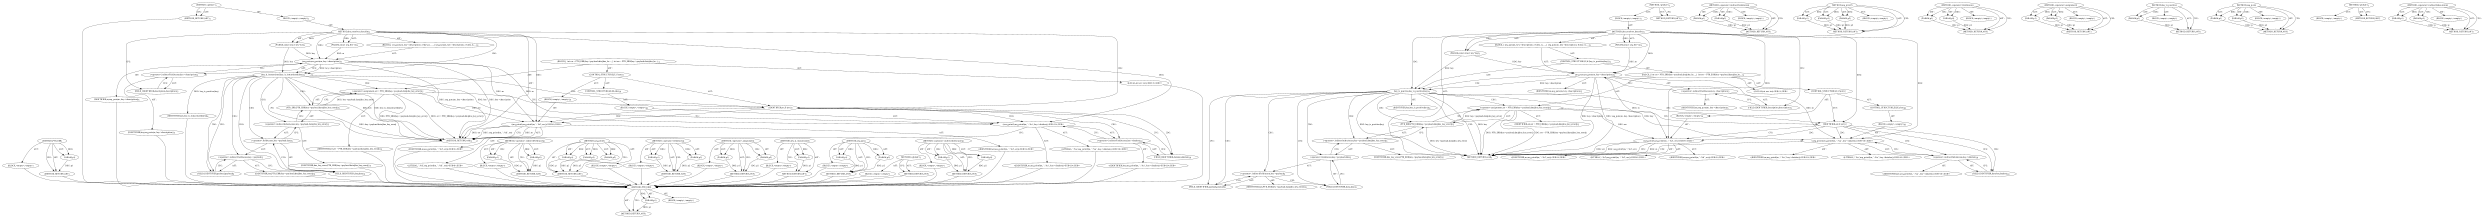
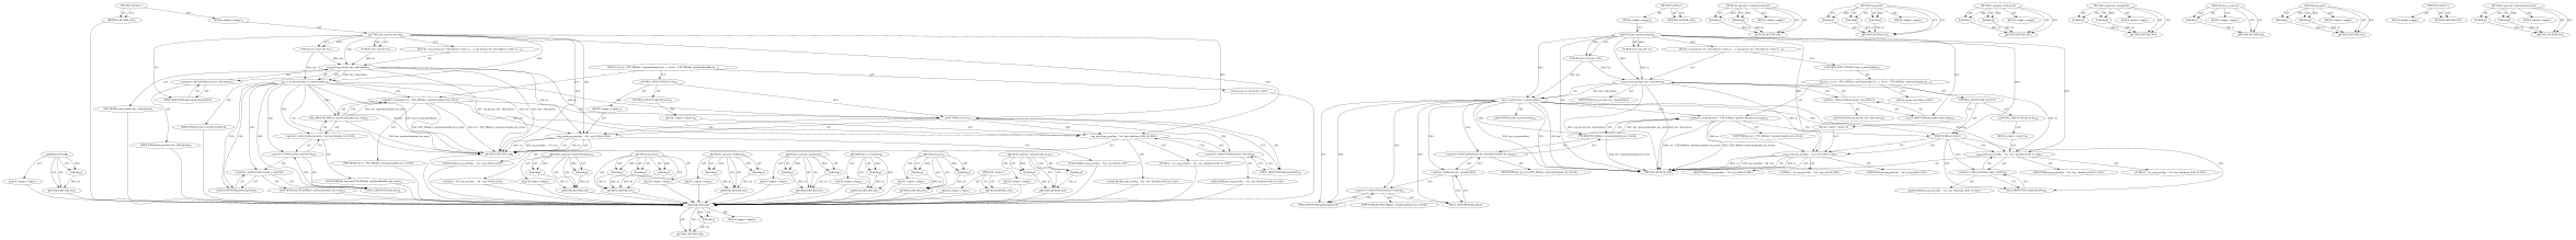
  digraph {
    fontname="PT Serif"
    node [fontname="PT Serif"]
    edge [fontname="PT Serif"]
    n1 [label=<(METHOD,PTR_ERR)>]
    n2 [label=<(PARAM,p1)>]
    n3 [label=<(BLOCK,&lt;empty&gt;,&lt;empty&gt;)>]
    n4 [label=<(METHOD_RETURN,ANY)>]
    n5 [label=<(METHOD,PTR_ERR)>]
    n6 [label=<(PARAM,p1)>]
    n7 [label=<(BLOCK,&lt;empty&gt;,&lt;empty&gt;)>]
    n8 [label=<(METHOD_RETURN,ANY)>]
    n9 [label=<(METHOD,&lt;global&gt;)<SUB>1</SUB>>]
    n10 [label=<(BLOCK,&lt;empty&gt;,&lt;empty&gt;)<SUB>1</SUB>>]
    n11 [label=<(METHOD_RETURN,ANY)<SUB>1</SUB>>]
    n12 [label=<(METHOD,dns_resolver_describe)<SUB>1</SUB>>]
    n13 [label=<(PARAM,const struct key *key)<SUB>1</SUB>>]
    n14 [label=<(PARAM,struct seq_file *m)<SUB>1</SUB>>]
    n15 [label=<(BLOCK,{  	seq_puts(m, key-&gt;description); 	if (key_is_...,{  	seq_puts(m, key-&gt;description); 	if (key_is_...)<SUB>2</SUB>>]
    n16 [label=<(seq_puts,seq_puts(m, key-&gt;description))<SUB>3</SUB>>]
    n17 [label=<(FIELD_IDENTIFIER,description,description)<SUB>3</SUB>>]
    n18 [label=<(key_is_instantiated,key_is_instantiated(key))<SUB>4</SUB>>]
    n19 [label=<(IDENTIFIER,err,if (err))<SUB>7</SUB>>]
    n20 [label="<(seq_printf,seq_printf(m, &quot;: %d&quot;, err))<SUB>8</SUB>>"]
    n21 [label="<(seq_printf,seq_printf(m, &quot;: %u&quot;, key-&gt;datalen))<SUB>10</SUB>>"]
    n22 [label=<(METHOD_RETURN,void)<SUB>1</SUB>>]
    n23 [label=<(IDENTIFIER,m,seq_puts(m, key-&gt;description))<SUB>3</SUB>>]
    n24 [label=<(&lt;operator&gt;.indirectFieldAccess,key-&gt;description)<SUB>3</SUB>>]
    n25 [label=<(IDENTIFIER,key,key_is_instantiated(key))<SUB>4</SUB>>]
    n26 [label=<(&lt;operator&gt;.assignment,err = PTR_ERR(key-&gt;payload.data[dns_key_error]))<SUB>5</SUB>>]
    n27 [label=<(PTR_ERR,PTR_ERR(key-&gt;payload.data[dns_key_error]))<SUB>5</SUB>>]
    n28 [label=<(&lt;operator&gt;.indirectIndexAccess,key-&gt;payload.data[dns_key_error])<SUB>5</SUB>>]
    n29 [label=<(&lt;operator&gt;.fieldAccess,key-&gt;payload.data)<SUB>5</SUB>>]
    n30 [label=<(&lt;operator&gt;.indirectFieldAccess,key-&gt;payload)<SUB>5</SUB>>]
    n31 [label=<(FIELD_IDENTIFIER,payload,payload)<SUB>5</SUB>>]
    n32 [label=<(FIELD_IDENTIFIER,data,data)<SUB>5</SUB>>]
    n33 [label=<(&lt;operator&gt;.indirectFieldAccess,key-&gt;datalen)<SUB>10</SUB>>]
    n34 [label=<(FIELD_IDENTIFIER,datalen,datalen)<SUB>10</SUB>>]
    n35 [label="<(IDENTIFIER,m,seq_printf(m, &quot;: %d&quot;, err))<SUB>8</SUB>>"]
    n36 [label="<(LITERAL,&quot;: %d&quot;,seq_printf(m, &quot;: %d&quot;, err))<SUB>8</SUB>>"]
    n37 [label="<(IDENTIFIER,err,seq_printf(m, &quot;: %d&quot;, err))<SUB>8</SUB>>"]
    n38 [label="<(IDENTIFIER,m,seq_printf(m, &quot;: %u&quot;, key-&gt;datalen))<SUB>10</SUB>>"]
    n39 [label="<(LITERAL,&quot;: %u&quot;,seq_printf(m, &quot;: %u&quot;, key-&gt;datalen))<SUB>10</SUB>>"]
    n40 [label=<(IDENTIFIER,key,seq_puts(m, key-&gt;description))<SUB>3</SUB>>]
    n41 [label=<(BLOCK,{  		int err = PTR_ERR(key-&gt;payload.data[dns_ke...,{  		int err = PTR_ERR(key-&gt;payload.data[dns_ke...)<SUB>4</SUB>>]
    n42 [label="<(LOCAL,int err: int)<SUB>5</SUB>>"]
    n43 [label=<(CONTROL_STRUCTURE,IF,if (err))<SUB>7</SUB>>]
    n44 [label=<(IDENTIFIER,err,err = PTR_ERR(key-&gt;payload.data[dns_key_error]))<SUB>5</SUB>>]
    n45 [label=<(IDENTIFIER,dns_key_error,PTR_ERR(key-&gt;payload.data[dns_key_error]))<SUB>5</SUB>>]
    n46 [label=<(IDENTIFIER,key,PTR_ERR(key-&gt;payload.data[dns_key_error]))<SUB>5</SUB>>]
    n47 [label=<(BLOCK,&lt;empty&gt;,&lt;empty&gt;)<SUB>8</SUB>>]
    n48 [label=<(CONTROL_STRUCTURE,ELSE,else)<SUB>10</SUB>>]
    n49 [label=<(BLOCK,&lt;empty&gt;,&lt;empty&gt;)<SUB>10</SUB>>]
    n50 [label="<(IDENTIFIER,key,seq_printf(m, &quot;: %u&quot;, key-&gt;datalen))<SUB>10</SUB>>"]
    n51 [label=<(METHOD,&lt;operator&gt;.indirectFieldAccess)>]
    n52 [label=<(PARAM,p1)>]
    n53 [label=<(PARAM,p2)>]
    n54 [label=<(BLOCK,&lt;empty&gt;,&lt;empty&gt;)>]
    n55 [label=<(METHOD_RETURN,ANY)>]
    n56 [label=<(METHOD,seq_printf)>]
    n57 [label=<(PARAM,p1)>]
    n58 [label=<(PARAM,p2)>]
    n59 [label=<(PARAM,p3)>]
    n60 [label=<(BLOCK,&lt;empty&gt;,&lt;empty&gt;)>]
    n61 [label=<(METHOD_RETURN,ANY)>]
    n62 [label=<(METHOD,&lt;operator&gt;.fieldAccess)>]
    n63 [label=<(PARAM,p1)>]
    n64 [label=<(PARAM,p2)>]
    n65 [label=<(BLOCK,&lt;empty&gt;,&lt;empty&gt;)>]
    n66 [label=<(METHOD_RETURN,ANY)>]
    n67 [label=<(METHOD,&lt;operator&gt;.assignment)>]
    n68 [label=<(PARAM,p1)>]
    n69 [label=<(PARAM,p2)>]
    n70 [label=<(BLOCK,&lt;empty&gt;,&lt;empty&gt;)>]
    n71 [label=<(METHOD_RETURN,ANY)>]
    n72 [label=<(METHOD,key_is_instantiated)>]
    n73 [label=<(PARAM,p1)>]
    n74 [label=<(BLOCK,&lt;empty&gt;,&lt;empty&gt;)>]
    n75 [label=<(METHOD_RETURN,ANY)>]
    n76 [label=<(METHOD,seq_puts)>]
    n77 [label=<(PARAM,p1)>]
    n78 [label=<(PARAM,p2)>]
    n79 [label=<(BLOCK,&lt;empty&gt;,&lt;empty&gt;)>]
    n80 [label=<(METHOD_RETURN,ANY)>]
    n81 [label=<(METHOD,&lt;global&gt;)<SUB>1</SUB>>]
    n82 [label=<(BLOCK,&lt;empty&gt;,&lt;empty&gt;)>]
    n83 [label=<(METHOD_RETURN,ANY)>]
    n84 [label=<(METHOD,&lt;operator&gt;.indirectIndexAccess)>]
    n85 [label=<(PARAM,p1)>]
    n86 [label=<(PARAM,p2)>]
    n87 [label=<(BLOCK,&lt;empty&gt;,&lt;empty&gt;)>]
    n88 [label=<(METHOD_RETURN,ANY)>]
    n89 [label=<(METHOD,&lt;global&gt;)<SUB>1</SUB>>]
    n90 [label=<(BLOCK,&lt;empty&gt;,&lt;empty&gt;)<SUB>1</SUB>>]
    n91 [label=<(METHOD_RETURN,ANY)<SUB>1</SUB>>]
    n92 [label=<(METHOD,dns_resolver_describe)<SUB>1</SUB>>]
    n93 [label=<(PARAM,const struct key *key)<SUB>1</SUB>>]
    n94 [label=<(PARAM,struct seq_file *m)<SUB>1</SUB>>]
    n95 [label=<(BLOCK,{  	seq_puts(m, key-&gt;description); 	if (key_is_...,{  	seq_puts(m, key-&gt;description); 	if (key_is_...)<SUB>2</SUB>>]
    n96 [label=<(seq_puts,seq_puts(m, key-&gt;description))<SUB>3</SUB>>]
    n97 [label=<(FIELD_IDENTIFIER,description,description)<SUB>3</SUB>>]
    n98 [label=<(key_is_positive,key_is_positive(key))<SUB>4</SUB>>]
    n99 [label=<(IDENTIFIER,err,if (err))<SUB>7</SUB>>]
    n100 [label="<(seq_printf,seq_printf(m, &quot;: %d&quot;, err))<SUB>8</SUB>>"]
    n101 [label="<(seq_printf,seq_printf(m, &quot;: %u&quot;, key-&gt;datalen))<SUB>10</SUB>>"]
    n102 [label=<(METHOD_RETURN,void)<SUB>1</SUB>>]
    n103 [label=<(CONTROL_STRUCTURE,IF,if (key_is_positive(key)))<SUB>4</SUB>>]
    n104 [label=<(IDENTIFIER,m,seq_puts(m, key-&gt;description))<SUB>3</SUB>>]
    n105 [label=<(&lt;operator&gt;.indirectFieldAccess,key-&gt;description)<SUB>3</SUB>>]
    n106 [label=<(IDENTIFIER,key,key_is_positive(key))<SUB>4</SUB>>]
    n107 [label=<(&lt;operator&gt;.assignment,err = PTR_ERR(key-&gt;payload.data[dns_key_error]))<SUB>5</SUB>>]
    n108 [label=<(PTR_ERR,PTR_ERR(key-&gt;payload.data[dns_key_error]))<SUB>5</SUB>>]
    n109 [label=<(&lt;operator&gt;.indirectIndexAccess,key-&gt;payload.data[dns_key_error])<SUB>5</SUB>>]
    n110 [label=<(&lt;operator&gt;.fieldAccess,key-&gt;payload.data)<SUB>5</SUB>>]
    n111 [label=<(&lt;operator&gt;.indirectFieldAccess,key-&gt;payload)<SUB>5</SUB>>]
    n112 [label=<(FIELD_IDENTIFIER,payload,payload)<SUB>5</SUB>>]
    n113 [label=<(FIELD_IDENTIFIER,data,data)<SUB>5</SUB>>]
    n114 [label=<(&lt;operator&gt;.indirectFieldAccess,key-&gt;datalen)<SUB>10</SUB>>]
    n115 [label=<(FIELD_IDENTIFIER,datalen,datalen)<SUB>10</SUB>>]
    n116 [label="<(IDENTIFIER,m,seq_printf(m, &quot;: %d&quot;, err))<SUB>8</SUB>>"]
    n117 [label="<(LITERAL,&quot;: %d&quot;,seq_printf(m, &quot;: %d&quot;, err))<SUB>8</SUB>>"]
    n118 [label="<(IDENTIFIER,err,seq_printf(m, &quot;: %d&quot;, err))<SUB>8</SUB>>"]
    n119 [label="<(IDENTIFIER,m,seq_printf(m, &quot;: %u&quot;, key-&gt;datalen))<SUB>10</SUB>>"]
    n120 [label="<(LITERAL,&quot;: %u&quot;,seq_printf(m, &quot;: %u&quot;, key-&gt;datalen))<SUB>10</SUB>>"]
    n121 [label=<(BLOCK,{  		int err = PTR_ERR(key-&gt;payload.data[dns_ke...,{  		int err = PTR_ERR(key-&gt;payload.data[dns_ke...)<SUB>4</SUB>>]
    n122 [label=<(IDENTIFIER,key,seq_puts(m, key-&gt;description))<SUB>3</SUB>>]
    n123 [label="<(LOCAL,int err: int)<SUB>5</SUB>>"]
    n124 [label=<(CONTROL_STRUCTURE,IF,if (err))<SUB>7</SUB>>]
    n125 [label=<(IDENTIFIER,err,err = PTR_ERR(key-&gt;payload.data[dns_key_error]))<SUB>5</SUB>>]
    n126 [label=<(IDENTIFIER,dns_key_error,PTR_ERR(key-&gt;payload.data[dns_key_error]))<SUB>5</SUB>>]
    n127 [label=<(IDENTIFIER,key,PTR_ERR(key-&gt;payload.data[dns_key_error]))<SUB>5</SUB>>]
    n128 [label=<(BLOCK,&lt;empty&gt;,&lt;empty&gt;)<SUB>8</SUB>>]
    n129 [label=<(CONTROL_STRUCTURE,ELSE,else)<SUB>10</SUB>>]
    n130 [label=<(BLOCK,&lt;empty&gt;,&lt;empty&gt;)<SUB>10</SUB>>]
    n131 [label="<(IDENTIFIER,key,seq_printf(m, &quot;: %u&quot;, key-&gt;datalen))<SUB>10</SUB>>"]
    n132 [label=<(METHOD,&lt;operator&gt;.indirectFieldAccess)>]
    n133 [label=<(PARAM,p1)>]
    n134 [label=<(PARAM,p2)>]
    n135 [label=<(BLOCK,&lt;empty&gt;,&lt;empty&gt;)>]
    n136 [label=<(METHOD_RETURN,ANY)>]
    n137 [label=<(METHOD,seq_printf)>]
    n138 [label=<(PARAM,p1)>]
    n139 [label=<(PARAM,p2)>]
    n140 [label=<(PARAM,p3)>]
    n141 [label=<(BLOCK,&lt;empty&gt;,&lt;empty&gt;)>]
    n142 [label=<(METHOD_RETURN,ANY)>]
    n143 [label=<(METHOD,&lt;operator&gt;.fieldAccess)>]
    n144 [label=<(PARAM,p1)>]
    n145 [label=<(PARAM,p2)>]
    n146 [label=<(BLOCK,&lt;empty&gt;,&lt;empty&gt;)>]
    n147 [label=<(METHOD_RETURN,ANY)>]
    n148 [label=<(METHOD,&lt;operator&gt;.assignment)>]
    n149 [label=<(PARAM,p1)>]
    n150 [label=<(PARAM,p2)>]
    n151 [label=<(BLOCK,&lt;empty&gt;,&lt;empty&gt;)>]
    n152 [label=<(METHOD_RETURN,ANY)>]
    n153 [label=<(METHOD,key_is_positive)>]
    n154 [label=<(PARAM,p1)>]
    n155 [label=<(BLOCK,&lt;empty&gt;,&lt;empty&gt;)>]
    n156 [label=<(METHOD_RETURN,ANY)>]
    n157 [label=<(METHOD,seq_puts)>]
    n158 [label=<(PARAM,p1)>]
    n159 [label=<(PARAM,p2)>]
    n160 [label=<(BLOCK,&lt;empty&gt;,&lt;empty&gt;)>]
    n161 [label=<(METHOD_RETURN,ANY)>]
    n162 [label=<(METHOD,&lt;global&gt;)<SUB>1</SUB>>]
    n163 [label=<(BLOCK,&lt;empty&gt;,&lt;empty&gt;)>]
    n164 [label=<(METHOD_RETURN,ANY)>]
    n165 [label=<(METHOD,&lt;operator&gt;.indirectIndexAccess)>]
    n166 [label=<(PARAM,p1)>]
    n167 [label=<(PARAM,p2)>]
    n168 [label=<(BLOCK,&lt;empty&gt;,&lt;empty&gt;)>]
    n169 [label=<(METHOD_RETURN,ANY)>]
    n1 -> n2 [label="AST: "]
    n1 -> n2 [label="DDG: "]
    n1 -> n3 [label="AST: "]
    n1 -> n4 [label="AST: "]
    n1 -> n4 [label="CFG: "]
    n2 -> n4 [label="DDG: p1"]
    n3 -> n5
    n4 -> n5
    n5 -> n6 [label="AST: "]
    n5 -> n6 [label="DDG: "]
    n5 -> n7 [label="AST: "]
    n5 -> n8 [label="AST: "]
    n5 -> n8 [label="CFG: "]
    n6 -> n8 [label="DDG: p1"]
    n9 -> n10 [label="AST: "]
    n9 -> n11 [label="AST: "]
    n9 -> n11 [label="CFG: "]
    n10 -> n12 [label="AST: "]
    n11 -> n5
    n12 -> n13 [label="AST: "]
    n12 -> n13 [label="DDG: "]
    n12 -> n14 [label="AST: "]
    n12 -> n14 [label="DDG: "]
    n12 -> n15 [label="AST: "]
    n12 -> n16 [label="DDG: "]
    n12 -> n17 [label="CFG: "]
    n12 -> n18 [label="DDG: "]
    n12 -> n19 [label="DDG: "]
    n12 -> n20 [label="DDG: "]
    n12 -> n21 [label="DDG: "]
    n12 -> n22 [label="AST: "]
    n13 -> n16 [label="DDG: key"]
    n13 -> n18 [label="DDG: key"]
    n14 -> n16 [label="DDG: m"]
    n15 -> n16 [label="AST: "]
    n16 -> n18 [label="CFG: "]
    n16 -> n18 [label="DDG: key-&gt;description"]
    n16 -> n20 [label="DDG: m"]
    n16 -> n21 [label="DDG: m"]
    n16 -> n22 [label="DDG: key-&gt;description"]
    n16 -> n22 [label="DDG: seq_puts(m, key-&gt;description)"]
    n16 -> n23 [label="AST: "]
    n16 -> n24 [label="AST: "]
    n17 -> n24 [label="CFG: "]
    n18 -> n19 [label="CDG: "]
    n18 -> n21 [label="DDG: key"]
    n18 -> n22 [label="CFG: "]
    n18 -> n22 [label="DDG: key"]
    n18 -> n22 [label="DDG: key_is_instantiated(key)"]
-   n18 -> n25 [label="DDG: key_is_positive(key)"]
+   n18 -> n25 [label="AST: "]
    n18 -> n26 [label="CDG: "]
    n18 -> n27 [label="CDG: "]
    n18 -> n28 [label="CDG: "]
    n18 -> n29 [label="CDG: "]
    n18 -> n30 [label="CDG: "]
    n18 -> n31 [label="CFG: "]
    n18 -> n31 [label="CDG: "]
    n18 -> n32 [label="CDG: "]
    n19 -> n20 [label="CFG: "]
    n19 -> n20 [label="CDG: "]
    n19 -> n21 [label="CDG: "]
    n19 -> n33 [label="CDG: "]
    n19 -> n34 [label="CFG: "]
    n19 -> n34 [label="CDG: "]
    n20 -> n22 [label="CFG: "]
    n20 -> n22 [label="DDG: m"]
    n20 -> n22 [label="DDG: err"]
    n20 -> n22 [label="DDG: seq_printf(m, &quot;: %d&quot;, err)"]
    n20 -> n35 [label="AST: "]
    n20 -> n36 [label="AST: "]
    n20 -> n37 [label="AST: "]
    n21 -> n22 [label="CFG: "]
    n21 -> n33 [label="AST: "]
    n21 -> n38 [label="AST: "]
    n21 -> n39 [label="AST: "]
    n22 -> n5
    n23 -> n5
    n24 -> n16 [label="CFG: "]
    n24 -> n17 [label="AST: "]
    n24 -> n40 [label="AST: "]
    n25 -> n5
    n26 -> n19 [label="CFG: "]
    n26 -> n20 [label="DDG: err"]
    n26 -> n22 [label="DDG: PTR_ERR(key-&gt;payload.data[dns_key_error])"]
    n26 -> n22 [label="DDG: err = PTR_ERR(key-&gt;payload.data[dns_key_error])"]
    n26 -> n27 [label="AST: "]
    n26 -> n44 [label="AST: "]
    n27 -> n22 [label="DDG: key-&gt;payload.data[dns_key_error]"]
    n27 -> n26 [label="CFG: "]
    n27 -> n26 [label="DDG: key-&gt;payload.data[dns_key_error]"]
    n27 -> n28 [label="AST: "]
    n28 -> n27 [label="CFG: "]
    n28 -> n29 [label="AST: "]
    n28 -> n45 [label="AST: "]
    n29 -> n28 [label="CFG: "]
    n29 -> n30 [label="AST: "]
    n29 -> n32 [label="AST: "]
    n30 -> n31 [label="AST: "]
    n30 -> n32 [label="CFG: "]
    n30 -> n46 [label="AST: "]
    n31 -> n30 [label="CFG: "]
    n32 -> n29 [label="CFG: "]
    n33 -> n21 [label="CFG: "]
    n33 -> n34 [label="AST: "]
    n33 -> n50 [label="AST: "]
    n34 -> n33 [label="CFG: "]
    n35 -> n5
    n36 -> n5
    n37 -> n5
    n38 -> n5
    n39 -> n5
    n40 -> n5
    n41 -> n26 [label="AST: "]
    n41 -> n42 [label="AST: "]
    n41 -> n43 [label="AST: "]
    n42 -> n5
    n43 -> n19 [label="AST: "]
    n43 -> n47 [label="AST: "]
    n43 -> n48 [label="AST: "]
    n44 -> n5
    n45 -> n5
    n46 -> n5
    n47 -> n20 [label="AST: "]
    n48 -> n49 [label="AST: "]
    n49 -> n21 [label="AST: "]
    n50 -> n5
    n51 -> n52 [label="AST: "]
    n51 -> n52 [label="DDG: "]
    n51 -> n53 [label="AST: "]
    n51 -> n53 [label="DDG: "]
    n51 -> n54 [label="AST: "]
    n51 -> n55 [label="AST: "]
    n51 -> n55 [label="CFG: "]
    n52 -> n55 [label="DDG: p1"]
    n53 -> n55 [label="DDG: p2"]
    n54 -> n5
    n55 -> n5
    n56 -> n57 [label="AST: "]
    n56 -> n57 [label="DDG: "]
    n56 -> n58 [label="AST: "]
    n56 -> n58 [label="DDG: "]
    n56 -> n59 [label="AST: "]
    n56 -> n59 [label="DDG: "]
    n56 -> n60 [label="AST: "]
    n56 -> n61 [label="AST: "]
    n56 -> n61 [label="CFG: "]
    n57 -> n61 [label="DDG: p1"]
    n58 -> n61 [label="DDG: p2"]
    n59 -> n61 [label="DDG: p3"]
    n60 -> n5
    n61 -> n5
    n62 -> n63 [label="AST: "]
    n62 -> n63 [label="DDG: "]
    n62 -> n64 [label="AST: "]
    n62 -> n64 [label="DDG: "]
    n62 -> n65 [label="AST: "]
    n62 -> n66 [label="AST: "]
    n62 -> n66 [label="CFG: "]
    n63 -> n66 [label="DDG: p1"]
    n64 -> n66 [label="DDG: p2"]
    n65 -> n5
    n66 -> n5
    n67 -> n68 [label="AST: "]
    n67 -> n68 [label="DDG: "]
    n67 -> n69 [label="AST: "]
    n67 -> n69 [label="DDG: "]
    n67 -> n70 [label="AST: "]
    n67 -> n71 [label="AST: "]
    n67 -> n71 [label="CFG: "]
    n68 -> n71 [label="DDG: p1"]
    n69 -> n71 [label="DDG: p2"]
    n70 -> n5
    n71 -> n5
    n72 -> n73 [label="AST: "]
    n72 -> n73 [label="DDG: "]
    n72 -> n74 [label="AST: "]
    n72 -> n75 [label="AST: "]
    n72 -> n75 [label="CFG: "]
    n73 -> n75 [label="DDG: p1"]
    n74 -> n5
    n75 -> n5
    n76 -> n77 [label="AST: "]
    n76 -> n77 [label="DDG: "]
    n76 -> n78 [label="AST: "]
    n76 -> n78 [label="DDG: "]
    n76 -> n79 [label="AST: "]
    n76 -> n80 [label="AST: "]
    n76 -> n80 [label="CFG: "]
    n77 -> n80 [label="DDG: p1"]
    n78 -> n80 [label="DDG: p2"]
    n79 -> n5
    n80 -> n5
    n81 -> n82 [label="AST: "]
    n81 -> n83 [label="AST: "]
    n81 -> n83 [label="CFG: "]
    n82 -> n5
    n83 -> n5
    n84 -> n85 [label="AST: "]
    n84 -> n85 [label="DDG: "]
    n84 -> n86 [label="AST: "]
    n84 -> n86 [label="DDG: "]
    n84 -> n87 [label="AST: "]
    n84 -> n88 [label="AST: "]
    n84 -> n88 [label="CFG: "]
    n85 -> n88 [label="DDG: p1"]
    n86 -> n88 [label="DDG: p2"]
    n87 -> n5
    n88 -> n5
    n89 -> n90 [label="AST: "]
    n89 -> n91 [label="AST: "]
    n89 -> n91 [label="CFG: "]
    n90 -> n92 [label="AST: "]
    n92 -> n93 [label="AST: "]
    n92 -> n93 [label="DDG: "]
    n92 -> n94 [label="AST: "]
    n92 -> n94 [label="DDG: "]
    n92 -> n95 [label="AST: "]
    n92 -> n96 [label="DDG: "]
    n92 -> n97 [label="CFG: "]
    n92 -> n98 [label="DDG: "]
    n92 -> n99 [label="DDG: "]
    n92 -> n100 [label="DDG: "]
    n92 -> n101 [label="DDG: "]
    n92 -> n102 [label="AST: "]
    n93 -> n96 [label="DDG: key"]
    n93 -> n98 [label="DDG: key"]
    n94 -> n96 [label="DDG: m"]
    n95 -> n96 [label="AST: "]
    n95 -> n103 [label="AST: "]
    n96 -> n98 [label="CFG: "]
    n96 -> n98 [label="DDG: key-&gt;description"]
    n96 -> n100 [label="DDG: m"]
    n96 -> n101 [label="DDG: m"]
    n96 -> n102 [label="DDG: key-&gt;description"]
    n96 -> n102 [label="DDG: seq_puts(m, key-&gt;description)"]
    n96 -> n104 [label="AST: "]
    n96 -> n105 [label="AST: "]
    n97 -> n105 [label="CFG: "]
    n98 -> n99 [label="CDG: "]
    n98 -> n101 [label="DDG: key"]
    n98 -> n102 [label="CFG: "]
    n98 -> n102 [label="DDG: key"]
    n98 -> n102 [label="DDG: key_is_positive(key)"]
    n98 -> n106 [label="AST: "]
    n98 -> n107 [label="CDG: "]
    n98 -> n108 [label="CDG: "]
    n98 -> n109 [label="CDG: "]
    n98 -> n110 [label="CDG: "]
    n98 -> n111 [label="CDG: "]
    n98 -> n112 [label="CFG: "]
    n98 -> n112 [label="CDG: "]
    n98 -> n113 [label="CDG: "]
    n99 -> n100 [label="CFG: "]
    n99 -> n100 [label="CDG: "]
    n99 -> n101 [label="CDG: "]
    n99 -> n114 [label="CDG: "]
    n99 -> n115 [label="CFG: "]
    n99 -> n115 [label="CDG: "]
    n100 -> n102 [label="CFG: "]
    n100 -> n102 [label="DDG: m"]
    n100 -> n102 [label="DDG: err"]
    n100 -> n102 [label="DDG: seq_printf(m, &quot;: %d&quot;, err)"]
    n100 -> n116 [label="AST: "]
    n100 -> n117 [label="AST: "]
    n100 -> n118 [label="AST: "]
    n101 -> n102 [label="CFG: "]
    n101 -> n114 [label="AST: "]
    n101 -> n119 [label="AST: "]
    n101 -> n120 [label="AST: "]
-   n103 -> n98 [label="AST: "]
    n103 -> n121 [label="AST: "]
    n105 -> n96 [label="CFG: "]
    n105 -> n97 [label="AST: "]
    n105 -> n122 [label="AST: "]
    n107 -> n99 [label="CFG: "]
    n107 -> n100 [label="DDG: err"]
    n107 -> n102 [label="DDG: PTR_ERR(key-&gt;payload.data[dns_key_error])"]
    n107 -> n102 [label="DDG: err = PTR_ERR(key-&gt;payload.data[dns_key_error])"]
    n107 -> n108 [label="AST: "]
    n107 -> n125 [label="AST: "]
    n108 -> n102 [label="DDG: key-&gt;payload.data[dns_key_error]"]
    n108 -> n107 [label="CFG: "]
    n108 -> n107 [label="DDG: key-&gt;payload.data[dns_key_error]"]
    n108 -> n109 [label="AST: "]
    n109 -> n108 [label="CFG: "]
    n109 -> n110 [label="AST: "]
    n109 -> n126 [label="AST: "]
    n110 -> n109 [label="CFG: "]
    n110 -> n111 [label="AST: "]
    n110 -> n113 [label="AST: "]
    n111 -> n112 [label="AST: "]
    n111 -> n113 [label="CFG: "]
    n111 -> n127 [label="AST: "]
    n112 -> n111 [label="CFG: "]
    n113 -> n110 [label="CFG: "]
    n114 -> n101 [label="CFG: "]
    n114 -> n115 [label="AST: "]
    n114 -> n131 [label="AST: "]
    n115 -> n114 [label="CFG: "]
    n121 -> n107 [label="AST: "]
    n121 -> n123 [label="AST: "]
    n121 -> n124 [label="AST: "]
    n124 -> n99 [label="AST: "]
    n124 -> n128 [label="AST: "]
    n124 -> n129 [label="AST: "]
    n128 -> n100 [label="AST: "]
    n129 -> n130 [label="AST: "]
    n130 -> n101 [label="AST: "]
    n132 -> n133 [label="AST: "]
    n132 -> n133 [label="DDG: "]
    n132 -> n134 [label="AST: "]
    n132 -> n134 [label="DDG: "]
    n132 -> n135 [label="AST: "]
    n132 -> n136 [label="AST: "]
    n132 -> n136 [label="CFG: "]
    n133 -> n136 [label="DDG: p1"]
    n134 -> n136 [label="DDG: p2"]
    n137 -> n138 [label="AST: "]
    n137 -> n138 [label="DDG: "]
    n137 -> n139 [label="AST: "]
    n137 -> n139 [label="DDG: "]
    n137 -> n140 [label="AST: "]
    n137 -> n140 [label="DDG: "]
    n137 -> n141 [label="AST: "]
    n137 -> n142 [label="AST: "]
    n137 -> n142 [label="CFG: "]
    n138 -> n142 [label="DDG: p1"]
    n139 -> n142 [label="DDG: p2"]
    n140 -> n142 [label="DDG: p3"]
    n143 -> n144 [label="AST: "]
    n143 -> n144 [label="DDG: "]
    n143 -> n145 [label="AST: "]
    n143 -> n145 [label="DDG: "]
    n143 -> n146 [label="AST: "]
    n143 -> n147 [label="AST: "]
    n143 -> n147 [label="CFG: "]
    n144 -> n147 [label="DDG: p1"]
    n145 -> n147 [label="DDG: p2"]
    n148 -> n149 [label="AST: "]
    n148 -> n149 [label="DDG: "]
    n148 -> n150 [label="AST: "]
    n148 -> n150 [label="DDG: "]
    n148 -> n151 [label="AST: "]
    n148 -> n152 [label="AST: "]
    n148 -> n152 [label="CFG: "]
    n149 -> n152 [label="DDG: p1"]
    n150 -> n152 [label="DDG: p2"]
    n153 -> n154 [label="AST: "]
    n153 -> n154 [label="DDG: "]
    n153 -> n155 [label="AST: "]
    n153 -> n156 [label="AST: "]
    n153 -> n156 [label="CFG: "]
    n154 -> n156 [label="DDG: p1"]
    n157 -> n158 [label="AST: "]
    n157 -> n158 [label="DDG: "]
    n157 -> n159 [label="AST: "]
    n157 -> n159 [label="DDG: "]
    n157 -> n160 [label="AST: "]
    n157 -> n161 [label="AST: "]
    n157 -> n161 [label="CFG: "]
    n158 -> n161 [label="DDG: p1"]
    n159 -> n161 [label="DDG: p2"]
    n162 -> n163 [label="AST: "]
    n162 -> n164 [label="AST: "]
    n162 -> n164 [label="CFG: "]
    n165 -> n166 [label="AST: "]
    n165 -> n166 [label="DDG: "]
    n165 -> n167 [label="AST: "]
    n165 -> n167 [label="DDG: "]
    n165 -> n168 [label="AST: "]
    n165 -> n169 [label="AST: "]
    n165 -> n169 [label="CFG: "]
    n166 -> n169 [label="DDG: p1"]
    n167 -> n169 [label="DDG: p2"]
  }
